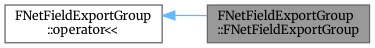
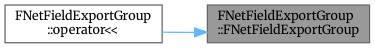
  digraph {
    rankdir=RL
    fontname=Merriweather
    node [fontname=Merriweather fontsize=10 shape=box style=filled]
    n1 [color=gray40 fillcolor=grey60 fontcolor=black height=0.2 label="FNetFieldExportGroup\l::FNetFieldExportGroup" width=0.4]
    n2 [color=grey40 fillcolor=white height=0.2 label="FNetFieldExportGroup\l::operator\<\<" width=0.4]
-   n2 -> n1 [color=steelblue1 dir=back fontname=Merriweather fontsize=10 labelfontname=Helvetica labelfontsize=10 style=solid]
+   n1 -> n2 [color=steelblue1 dir=back fontname=Merriweather fontsize=10 labelfontname=Helvetica labelfontsize=10 style=solid]
  }
